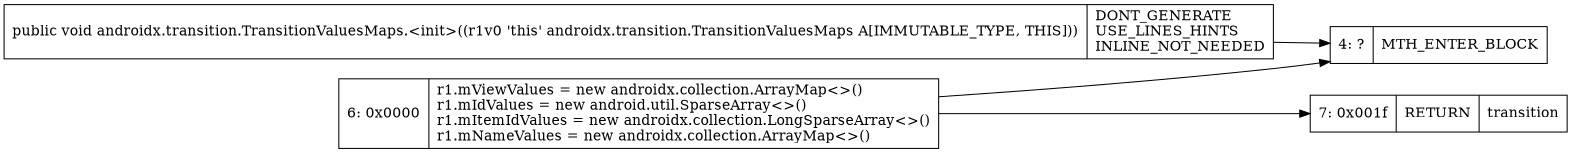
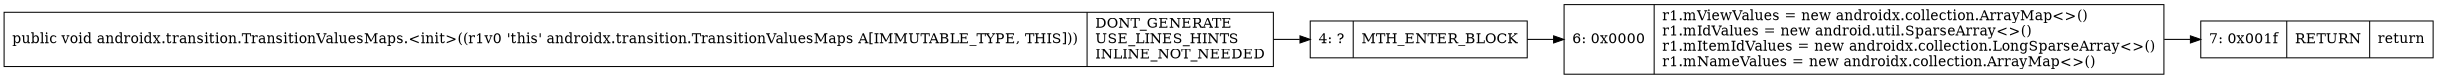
  digraph {
    rankdir=LR
    node [shape=record]
    n1 [label="{4\:\ ?|MTH_ENTER_BLOCK\l}"]
    n2 [label="{6\:\ 0x0000|r1.mViewValues = new androidx.collection.ArrayMap\<\>()\lr1.mIdValues = new android.util.SparseArray\<\>()\lr1.mItemIdValues = new androidx.collection.LongSparseArray\<\>()\lr1.mNameValues = new androidx.collection.ArrayMap\<\>()\l}"]
-   n3 [label="{7\:\ 0x001f|RETURN\l|transition\l}"]
+   n3 [label="{7\:\ 0x001f|RETURN\l|return\l}"]
    n4 [label="{public void androidx.transition.TransitionValuesMaps.\<init\>((r1v0 'this' androidx.transition.TransitionValuesMaps A[IMMUTABLE_TYPE, THIS]))  | DONT_GENERATE\lUSE_LINES_HINTS\lINLINE_NOT_NEEDED\l}"]
-   n2 -> n1
+   n1 -> n2
    n2 -> n3
    n4 -> n1
  }
